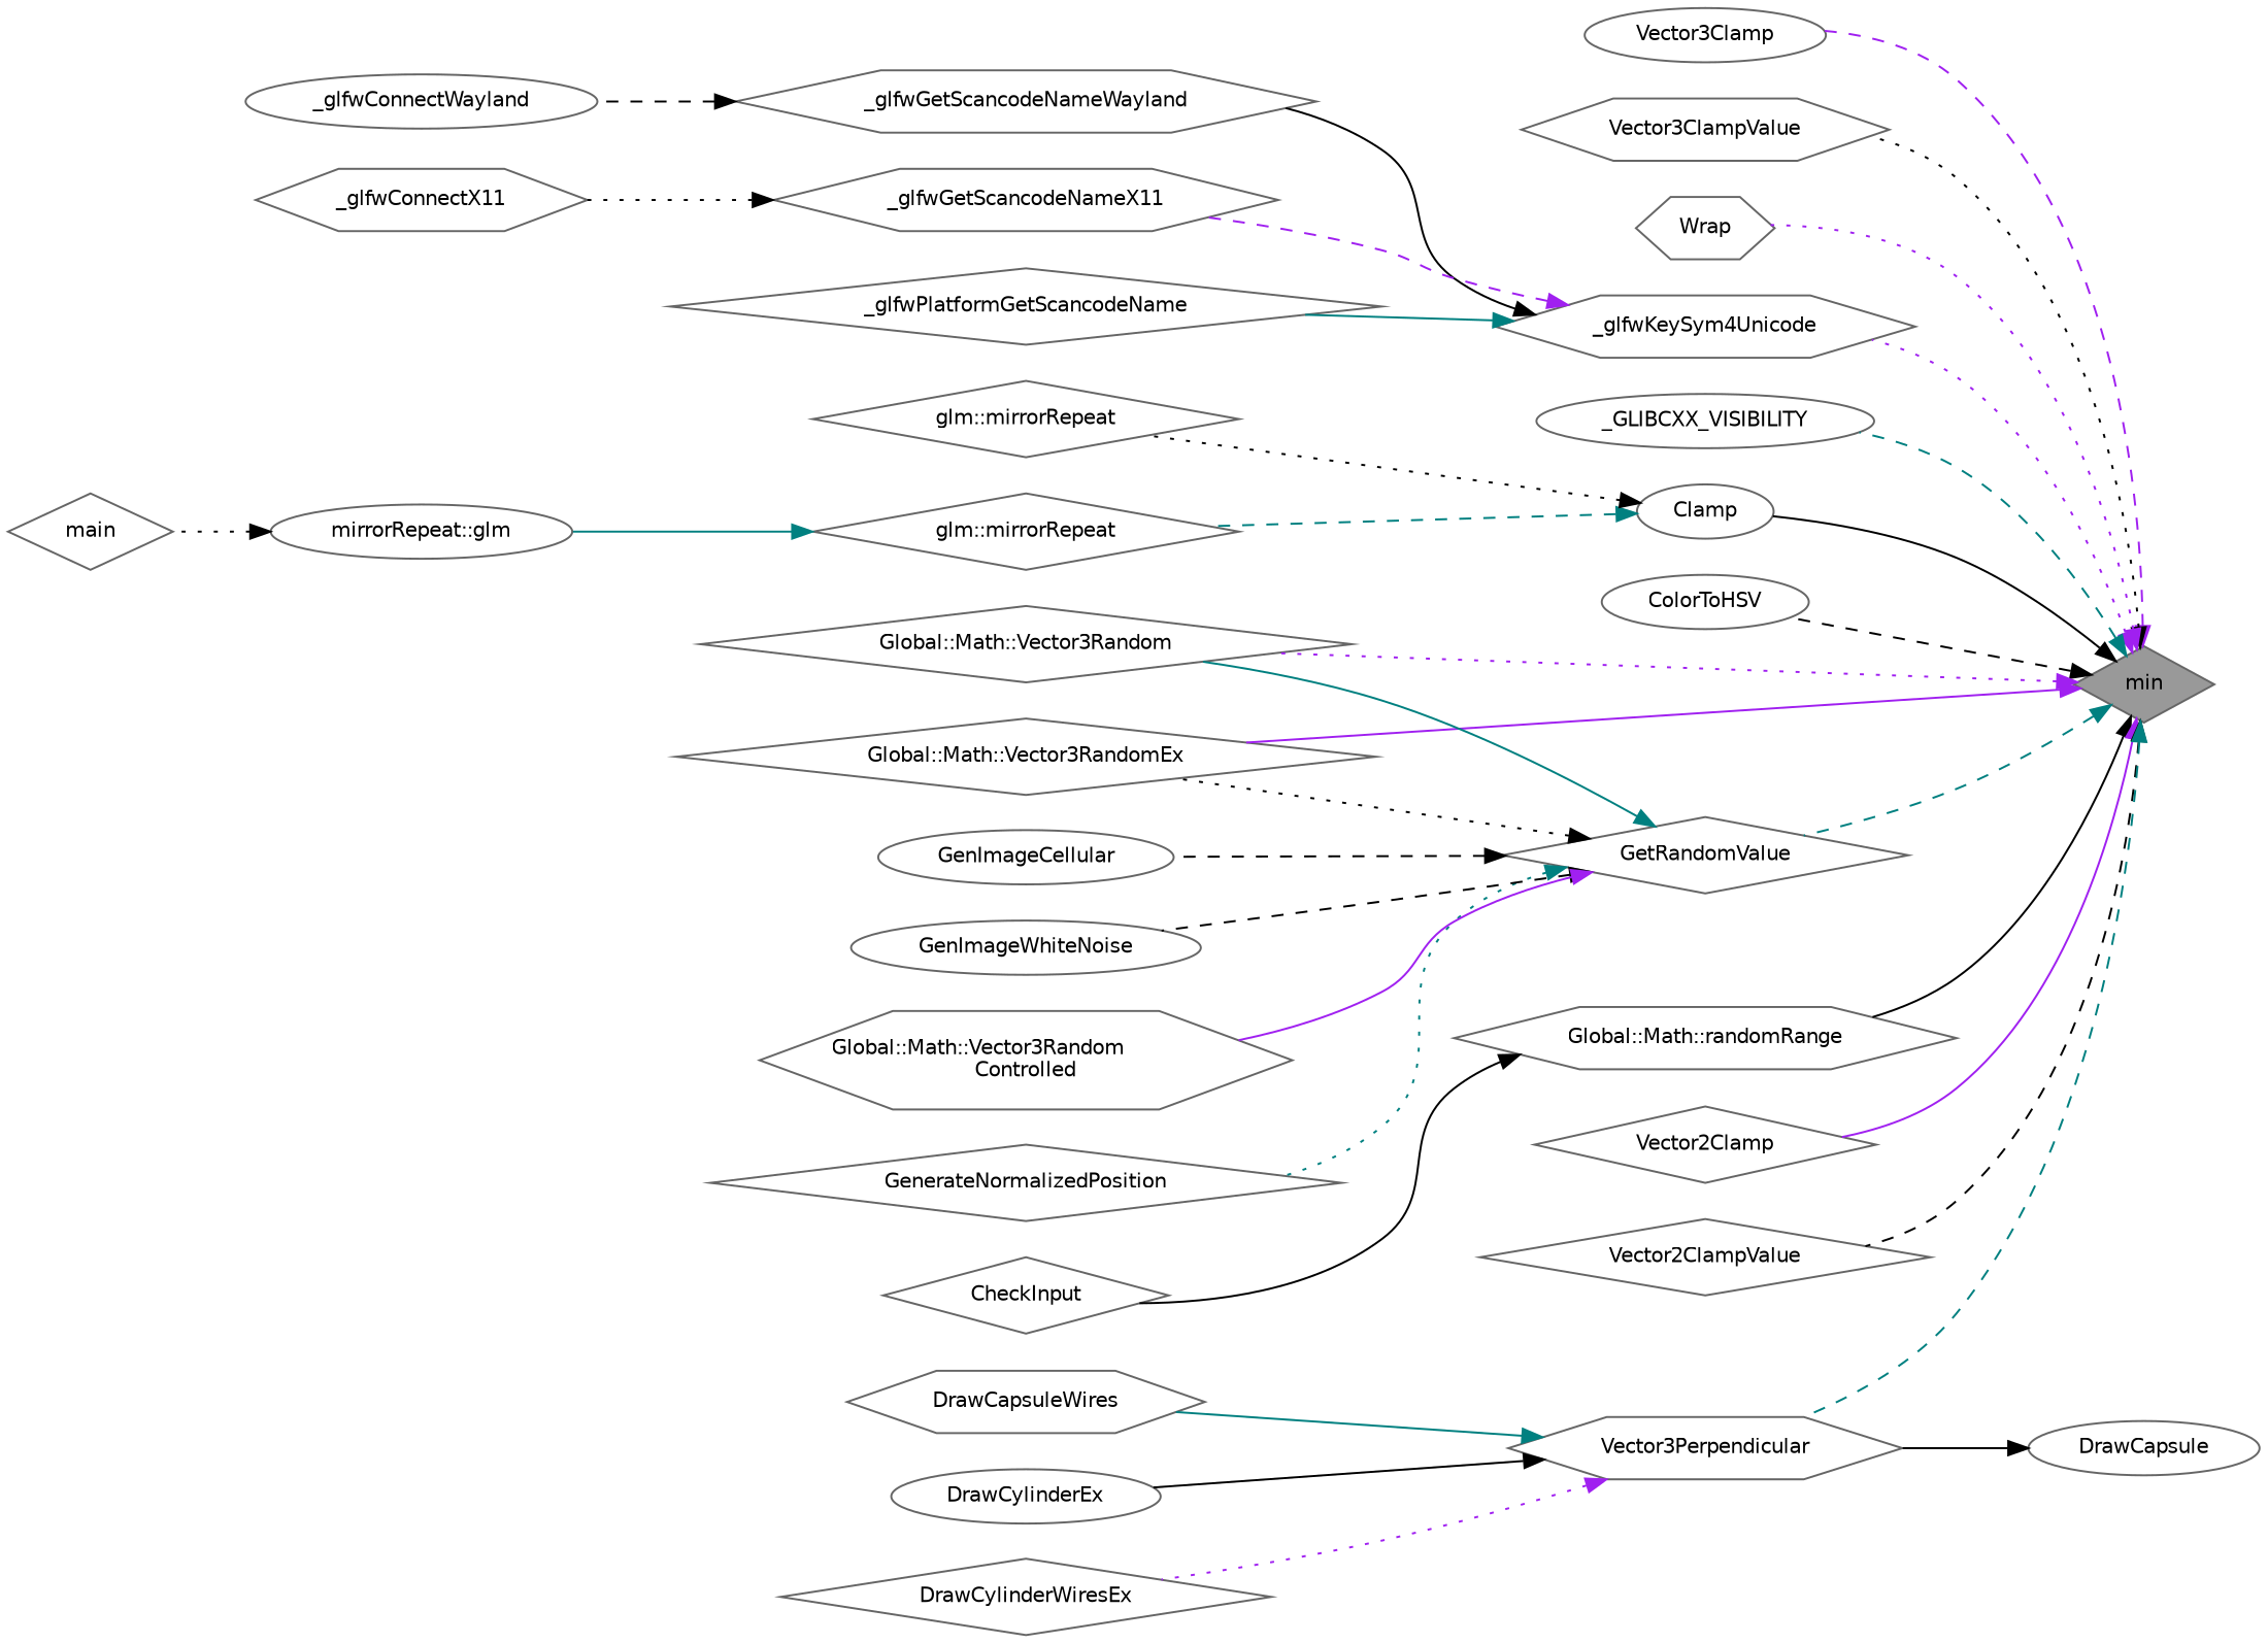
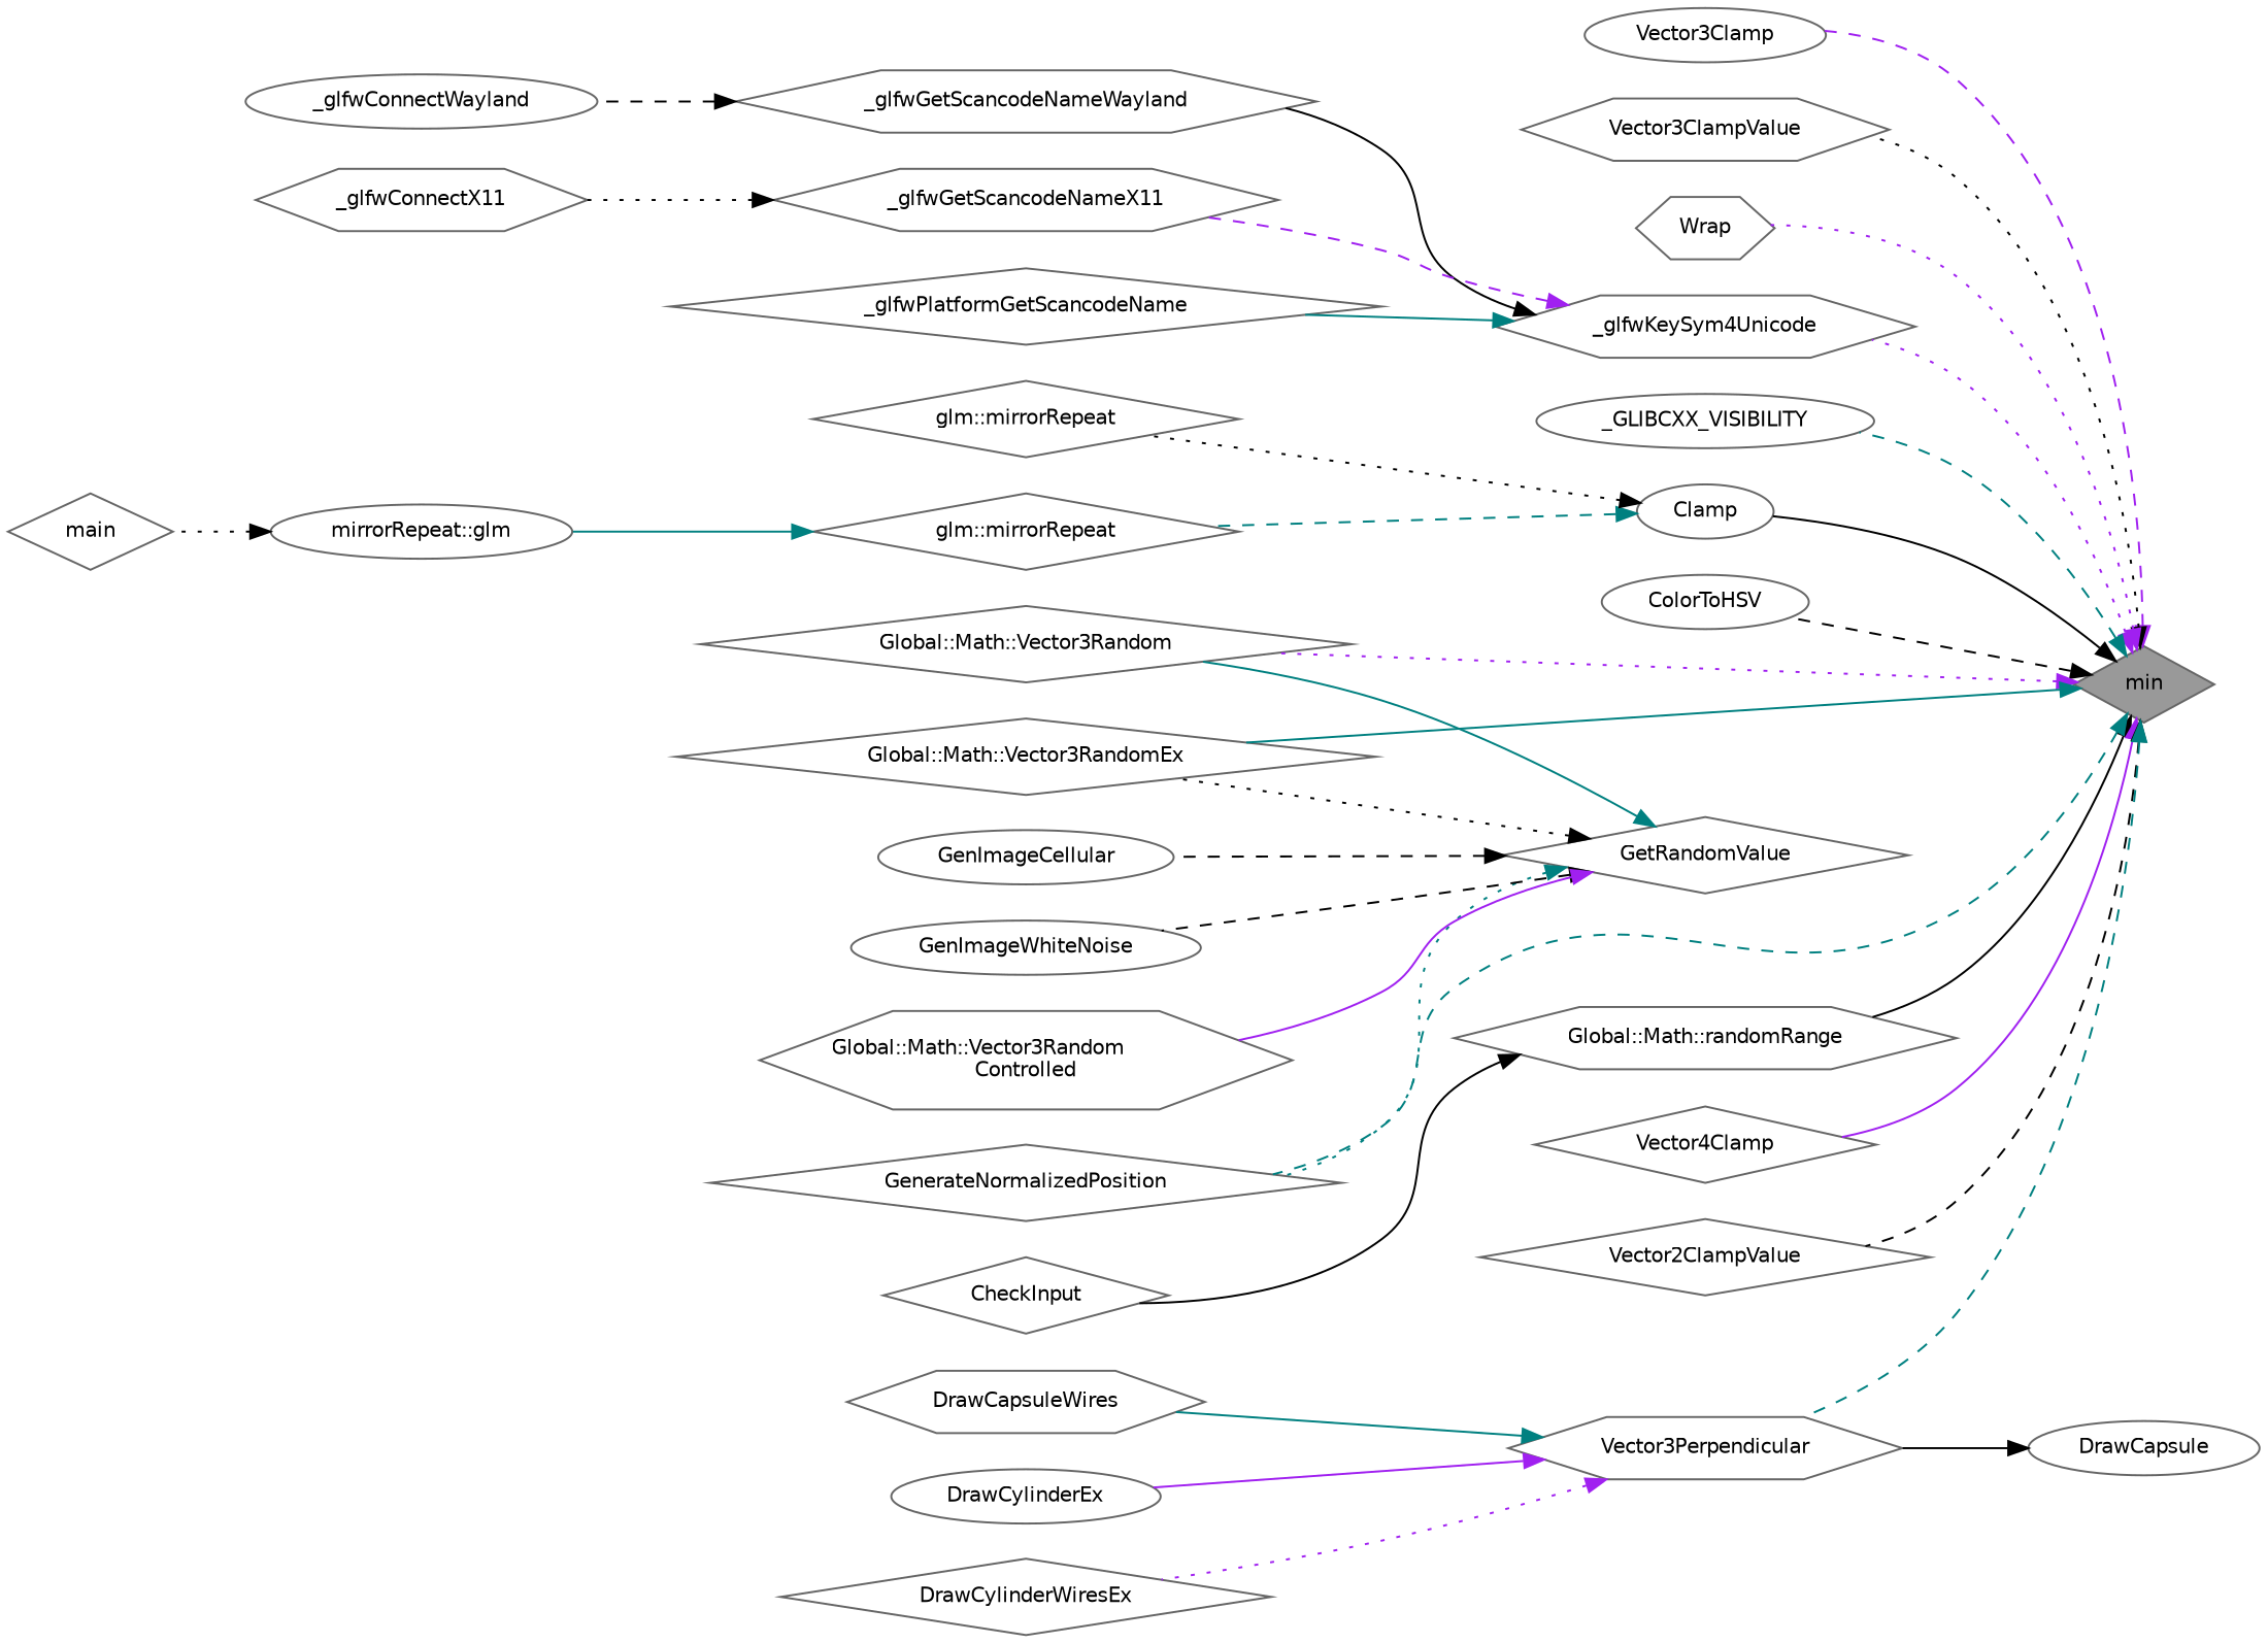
  digraph {
    rankdir=RL
    node [color=grey40 fillcolor=white fontname=Helvetica fontsize=10 shape=diamond style=filled]
    edge [color=black dir=back fontname=Helvetica fontsize=10 labelfontname=Helvetica labelfontsize=10 style=solid]
    n1 [color=gray40 fillcolor=grey60 fontcolor=black height=0.2 label=min width=0.4]
    n2 [height=0.2 label=_glfwKeySym4Unicode shape=hexagon width=0.4]
    n3 [height=0.2 label=_GLIBCXX_VISIBILITY shape=ellipse width=0.4]
    n4 [height=0.2 label=Clamp shape=ellipse width=0.4]
    n5 [height=0.2 label=ColorToHSV shape=ellipse width=0.4]
    n6 [height=0.2 label=GetRandomValue width=0.4]
    n7 [height=0.2 label="Global::Math::Vector3Random" width=0.4]
    n8 [height=0.2 label="Global::Math::Vector3RandomEx" width=0.4]
    n9 [height=0.2 label="Global::Math::randomRange" shape=hexagon width=0.4]
-   n10 [height=0.2 label=Vector2Clamp width=0.4]
+   n10 [height=0.2 label=Vector4Clamp width=0.4]
    n11 [height=0.2 label=Vector2ClampValue width=0.4]
    n12 [height=0.2 label=Vector3Clamp shape=ellipse width=0.4]
    n13 [height=0.2 label=Vector3ClampValue shape=hexagon width=0.4]
    n14 [height=0.2 label=Vector3Perpendicular shape=hexagon width=0.4]
    n15 [height=0.2 label=Wrap shape=hexagon width=0.4]
    n16 [height=0.2 label=_glfwGetScancodeNameWayland shape=hexagon width=0.4]
    n17 [height=0.2 label=_glfwGetScancodeNameX11 shape=hexagon width=0.4]
    n18 [height=0.2 label=_glfwPlatformGetScancodeName width=0.4]
    n19 [height=0.2 label="glm::mirrorRepeat" width=0.4]
    n20 [height=0.2 label="glm::mirrorRepeat" width=0.4]
    n21 [height=0.2 label=GenerateNormalizedPosition width=0.4]
    n22 [height=0.2 label=GenImageCellular shape=ellipse width=0.4]
    n23 [height=0.2 label=GenImageWhiteNoise shape=ellipse width=0.4]
    n24 [height=0.2 label="Global::Math::Vector3Random\lControlled" shape=hexagon width=0.4]
    n25 [height=0.2 label=CheckInput width=0.4]
    n26 [height=0.2 label=DrawCapsuleWires shape=hexagon width=0.4]
    n27 [height=0.2 label=DrawCylinderEx shape=ellipse width=0.4]
    n28 [height=0.2 label=DrawCylinderWiresEx width=0.4]
    n29 [height=0.2 label=_glfwConnectWayland shape=ellipse width=0.4]
    n30 [height=0.2 label=_glfwConnectX11 shape=hexagon width=0.4]
    n31 [height=0.2 label="mirrorRepeat::glm" shape=ellipse width=0.4]
    n32 [height=0.2 label=main width=0.4]
    n33 [height=0.2 label=DrawCapsule shape=ellipse width=0.4]
    n1 -> n2 [color=purple style=dotted]
    n1 -> n3 [color=teal style=dashed]
    n1 -> n4
    n1 -> n5 [style=dashed]
-   n1 -> n6 [color=teal style=dashed]
+   n1 -> n21 [color=teal style=dashed]
    n1 -> n7 [color=purple style=dotted]
-   n1 -> n8 [color=purple]
+   n1 -> n8 [color=teal]
    n1 -> n9
    n1 -> n10 [color=purple]
    n1 -> n11 [style=dashed]
    n1 -> n12 [color=purple style=dashed]
    n1 -> n13 [style=dotted]
    n1 -> n14 [color=teal style=dashed]
    n1 -> n15 [color=purple style=dotted]
    n2 -> n16
    n2 -> n17 [color=purple style=dashed]
    n2 -> n18 [color=teal]
    n4 -> n19 [color=teal style=dashed]
    n4 -> n20 [style=dotted]
    n6 -> n7 [color=teal]
    n6 -> n8 [style=dotted]
    n6 -> n21 [color=teal style=dotted]
    n6 -> n22 [style=dashed]
    n6 -> n23 [style=dashed]
    n6 -> n24 [color=purple]
    n9 -> n25
    n14 -> n26 [color=teal]
-   n14 -> n27
+   n14 -> n27 [color=purple]
    n14 -> n28 [color=purple style=dotted]
    n16 -> n29 [style=dashed]
    n17 -> n30 [style=dotted]
    n19 -> n31 [color=teal]
    n31 -> n32 [style=dotted]
    n33 -> n14
  }
